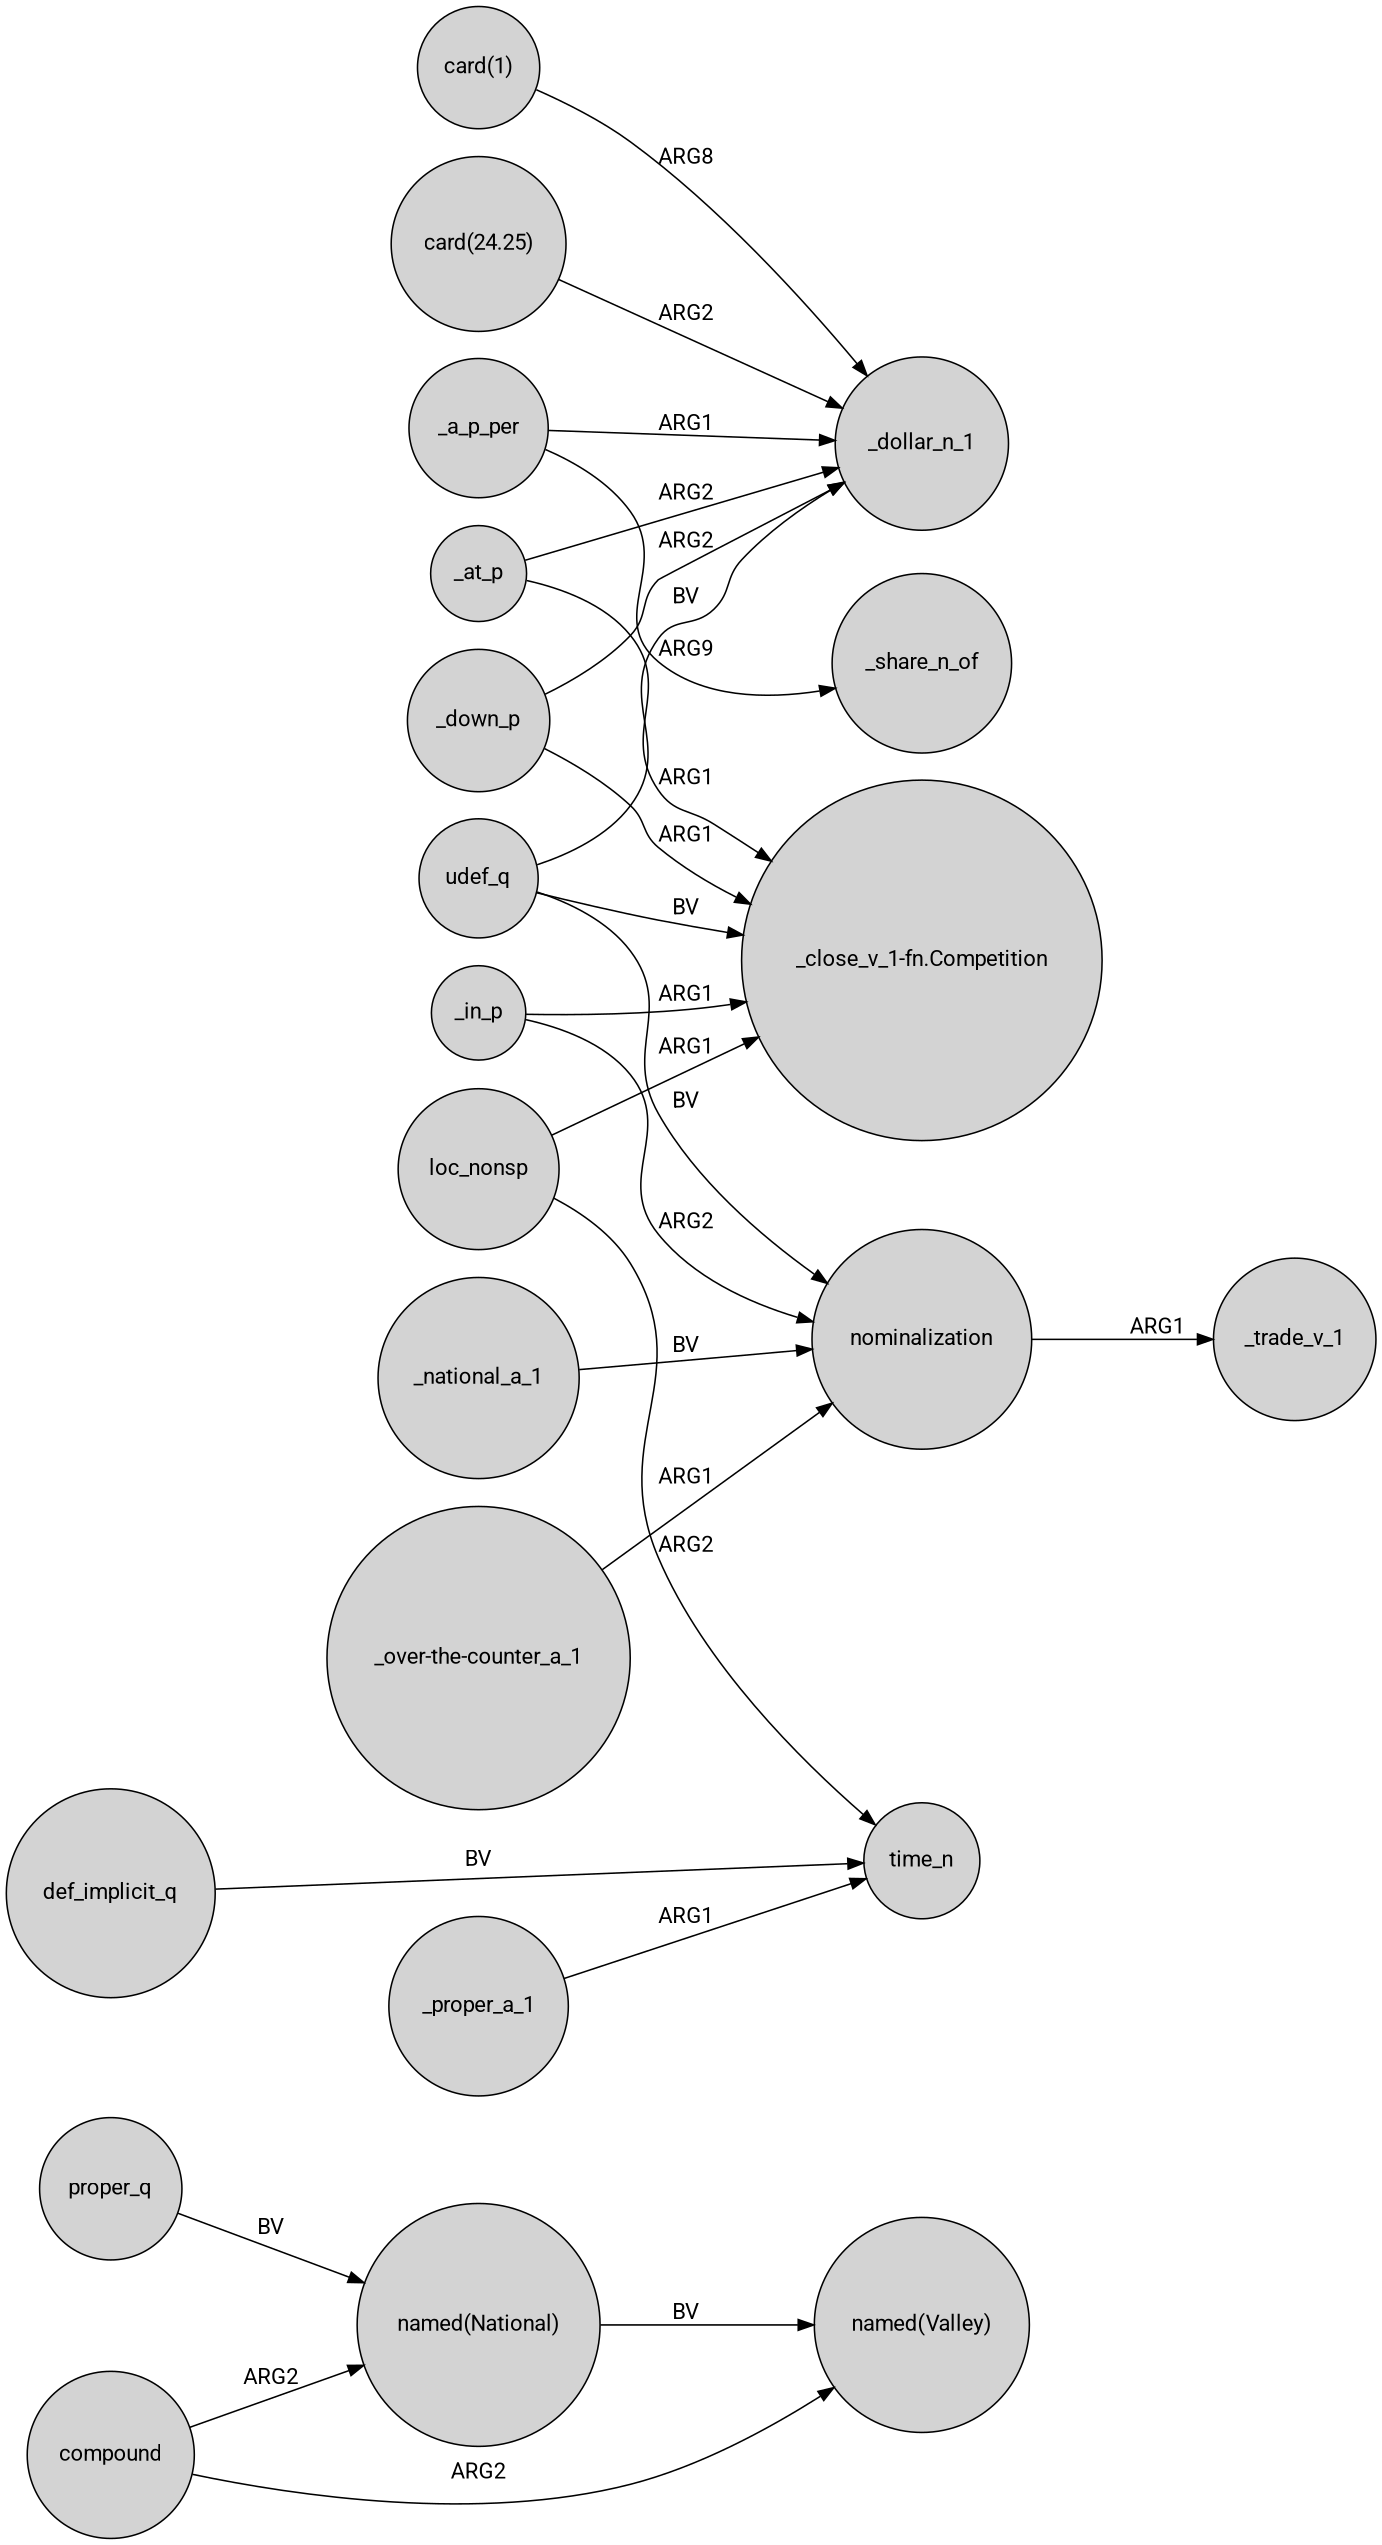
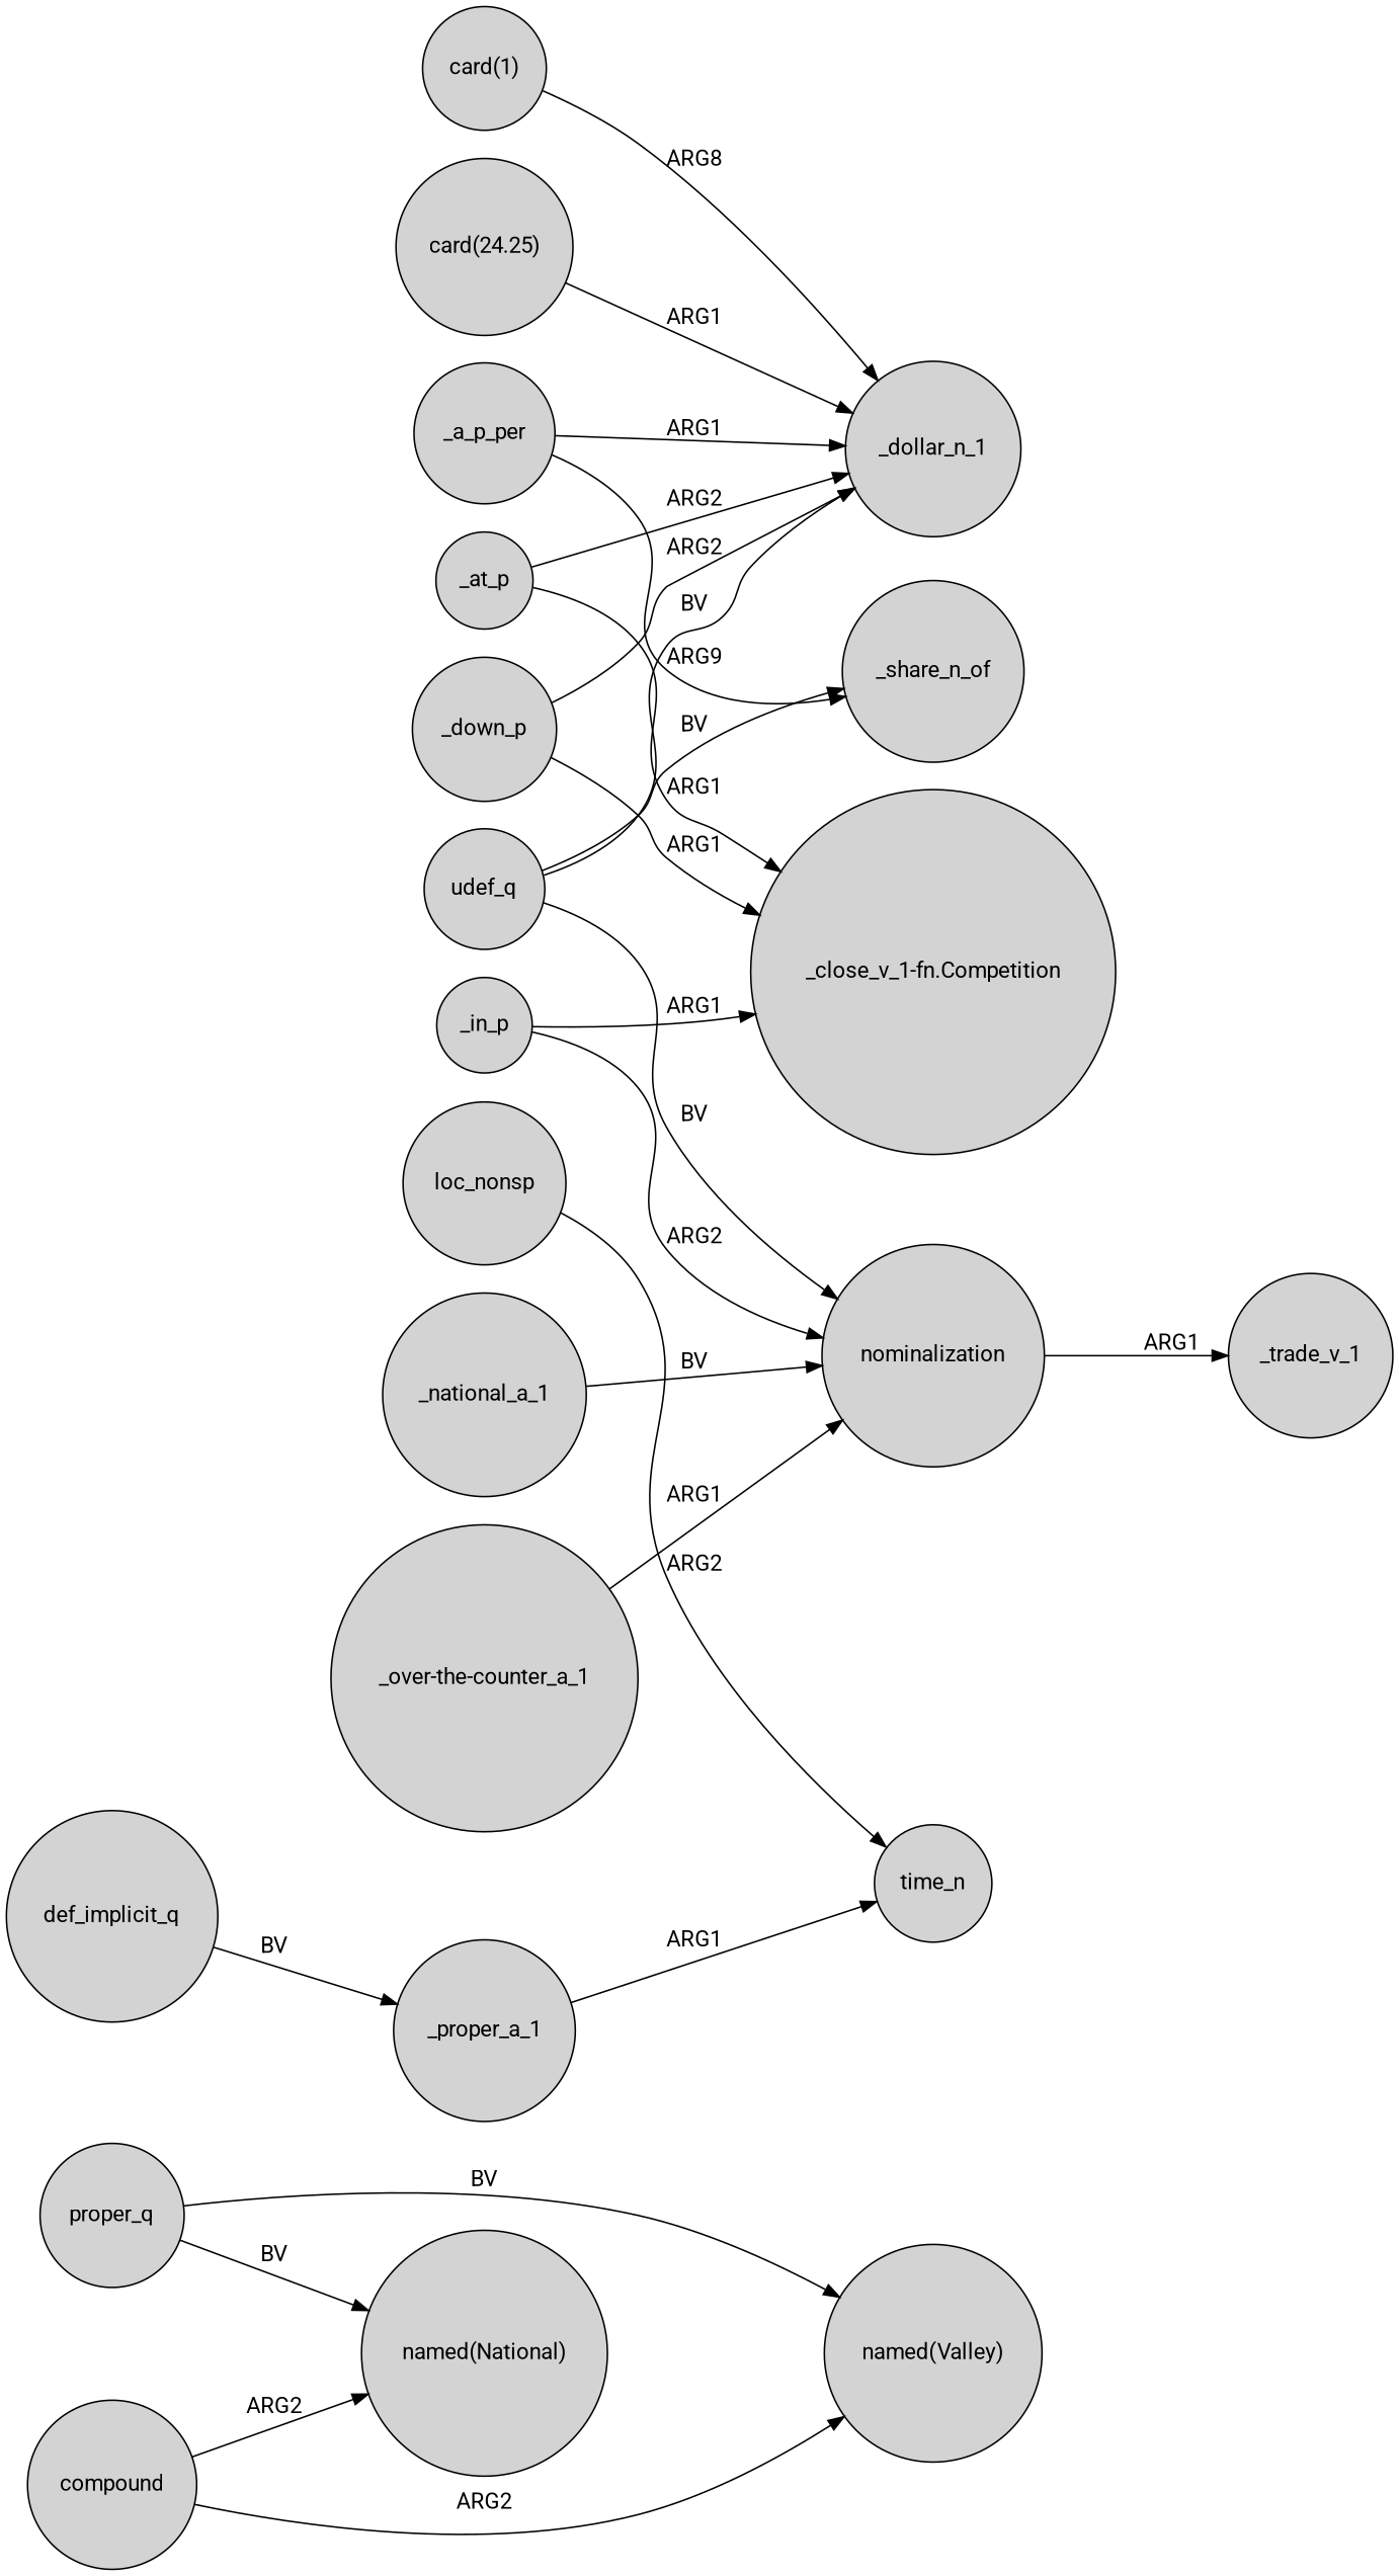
  digraph {
    fontname=Roboto
    rankdir=LR
    node [fontname=Roboto shape=circle style=filled]
    edge [fontname=Roboto]
    proper_q
    "named(Valley)"
    "named(National)"
    compound
    loc_nonsp
    "_close_v_1-fn.Competition"
    time_n
    _at_p
    _dollar_n_1
    "_over-the-counter_a_1"
    nominalization
    _trade_v_1
    udef_q
    _share_n_of
    _down_p
    n16 [label=_proper_a_1]
    "card(1)"
    _a_p_per
    "card(24.25)"
    _in_p
    _national_a_1
    def_implicit_q
-   "named(National)" -> "named(Valley)" [label=BV]
+   proper_q -> "named(Valley)" [label=BV]
    proper_q -> "named(National)" [label=BV]
    compound -> "named(Valley)" [label=ARG2]
    compound -> "named(National)" [label=ARG2]
-   loc_nonsp -> "_close_v_1-fn.Competition" [label=ARG1]
    loc_nonsp -> time_n [label=ARG2]
    _at_p -> "_close_v_1-fn.Competition" [label=ARG1]
    _at_p -> _dollar_n_1 [label=ARG2]
    "_over-the-counter_a_1" -> nominalization [label=ARG1]
    nominalization -> _trade_v_1 [label=ARG1]
    udef_q -> _dollar_n_1 [label=BV]
    udef_q -> nominalization [label=BV]
-   udef_q -> "_close_v_1-fn.Competition" [label=BV]
+   udef_q -> _share_n_of [label=BV]
    _down_p -> "_close_v_1-fn.Competition" [label=ARG1]
    _down_p -> _dollar_n_1 [label=ARG2]
    n16 -> time_n [label=ARG1]
    "card(1)" -> _dollar_n_1 [label=ARG8]
    _a_p_per -> _dollar_n_1 [label=ARG1]
    _a_p_per -> _share_n_of [label=ARG9]
-   "card(24.25)" -> _dollar_n_1 [label=ARG2]
+   "card(24.25)" -> _dollar_n_1 [label=ARG1]
    _in_p -> "_close_v_1-fn.Competition" [label=ARG1]
    _in_p -> nominalization [label=ARG2]
    _national_a_1 -> nominalization [label=BV]
-   def_implicit_q -> time_n [label=BV]
+   def_implicit_q -> n16 [label=BV]
  }
